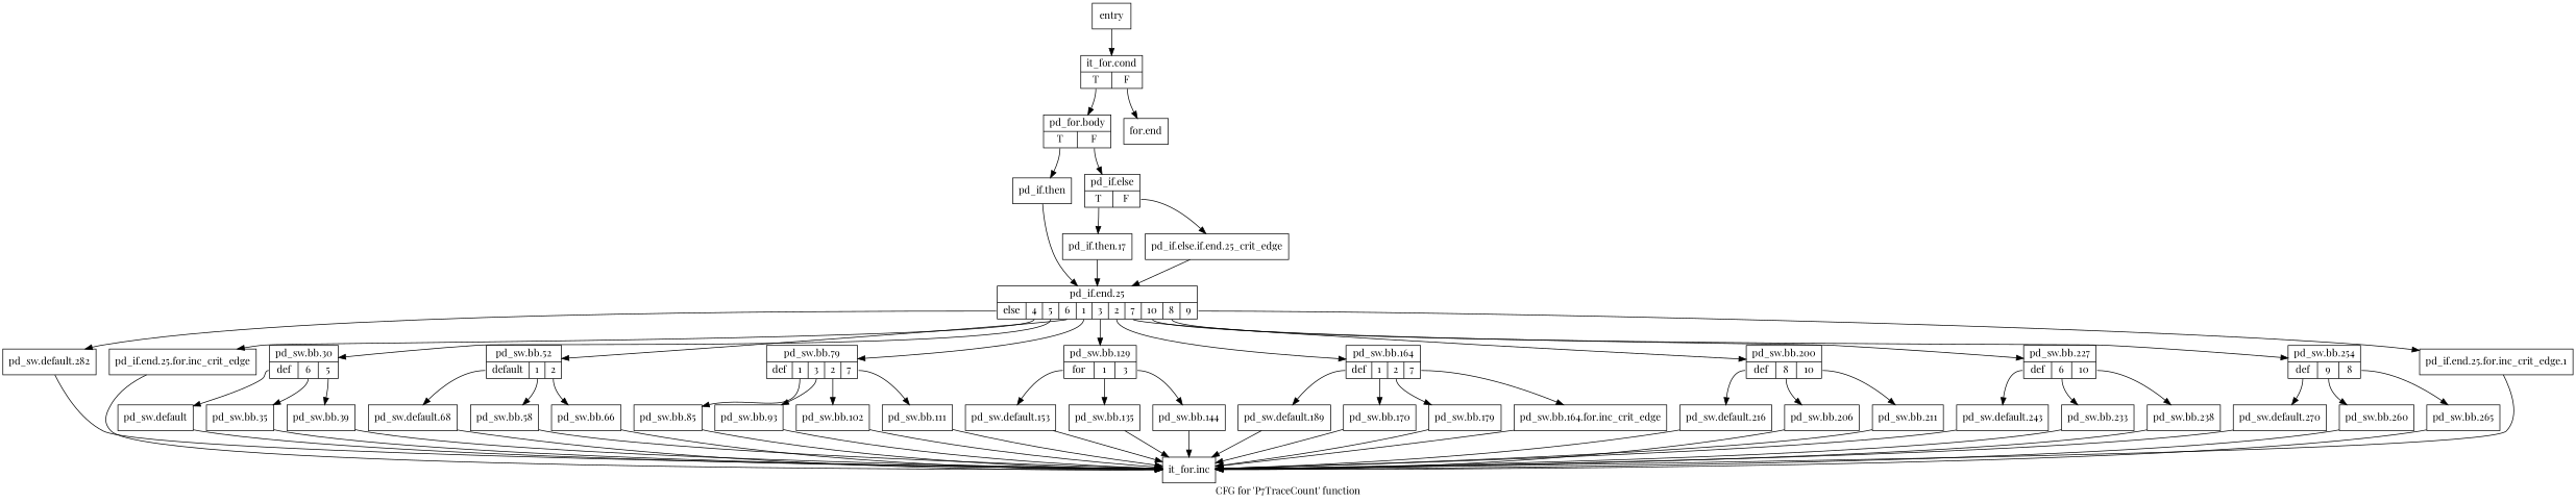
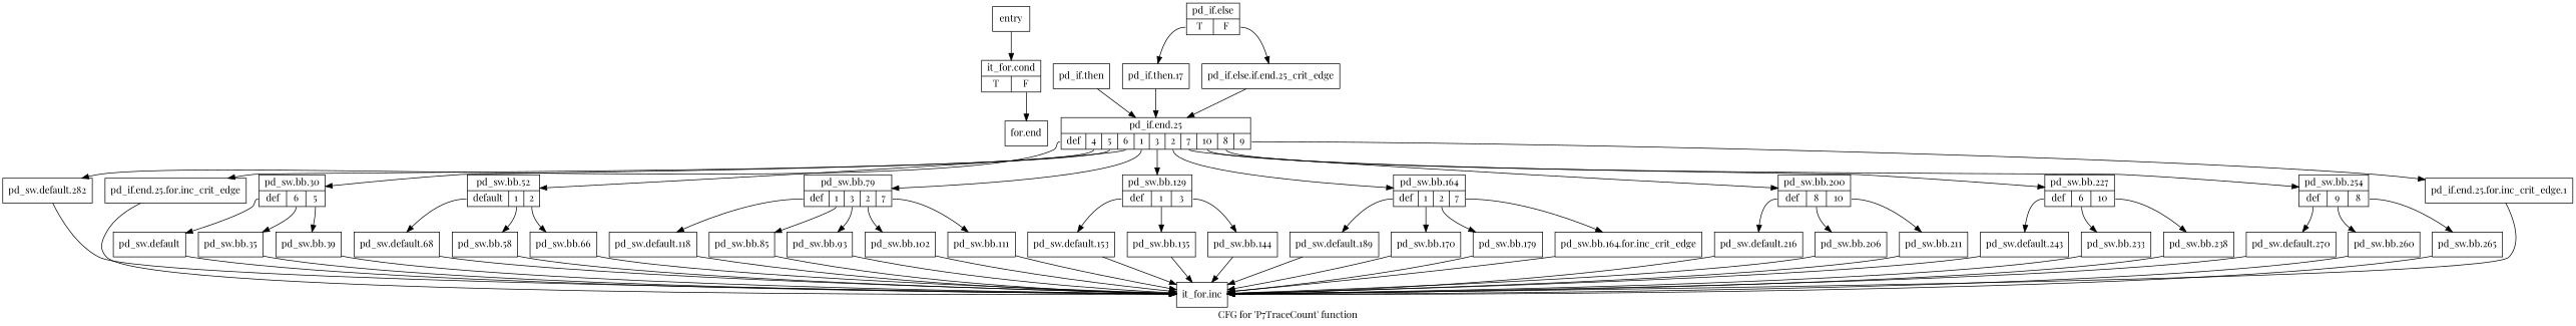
  digraph {
    fontname="Playfair Display"
    label="CFG for 'P7TraceCount' function"
    node [fontname="Playfair Display" shape=record]
    edge [fontname="Playfair Display"]
    n1 [label="{entry}"]
    n2 [label="{it_for.cond|{<s0>T|<s1>F}}"]
-   n3 [label="{pd_for.body|{<s0>T|<s1>F}}"]
    n4 [label="{for.end}"]
    n5 [label="{pd_if.then}"]
    n6 [label="{pd_if.else|{<s0>T|<s1>F}}"]
-   n7 [label="{pd_if.end.25|{<s0>else|<s1>4|<s2>5|<s3>6|<s4>1|<s5>3|<s6>2|<s7>7|<s8>10|<s9>8|<s10>9}}"]
+   n7 [label="{pd_if.end.25|{<s0>def|<s1>4|<s2>5|<s3>6|<s4>1|<s5>3|<s6>2|<s7>7|<s8>10|<s9>8|<s10>9}}"]
    n8 [label="{pd_if.then.17}"]
    n9 [label="{pd_if.else.if.end.25_crit_edge}"]
    n10 [label="{pd_sw.default.282}"]
    n11 [label="{pd_if.end.25.for.inc_crit_edge}"]
    n12 [label="{pd_sw.bb.30|{<s0>def|<s1>6|<s2>5}}"]
    n13 [label="{pd_sw.bb.52|{<s0>default|<s1>1|<s2>2}}"]
    n14 [label="{pd_sw.bb.79|{<s0>def|<s1>1|<s2>3|<s3>2|<s4>7}}"]
-   n15 [label="{pd_sw.bb.129|{<s0>for|<s1>1|<s2>3}}"]
+   n15 [label="{pd_sw.bb.129|{<s0>def|<s1>1|<s2>3}}"]
    n16 [label="{pd_sw.bb.164|{<s0>def|<s1>1|<s2>2|<s3>7}}"]
    n17 [label="{pd_sw.bb.200|{<s0>def|<s1>8|<s2>10}}"]
    n18 [label="{pd_sw.bb.227|{<s0>def|<s1>6|<s2>10}}"]
    n19 [label="{pd_sw.bb.254|{<s0>def|<s1>9|<s2>8}}"]
    n20 [label="{pd_if.end.25.for.inc_crit_edge.1}"]
    n21 [label="{it_for.inc}"]
    n22 [label="{pd_sw.default}"]
    n23 [label="{pd_sw.bb.35}"]
    n24 [label="{pd_sw.bb.39}"]
    n25 [label="{pd_sw.default.68}"]
    n26 [label="{pd_sw.bb.58}"]
    n27 [label="{pd_sw.bb.66}"]
+   n28 [label="{pd_sw.default.118}"]
    n29 [label="{pd_sw.bb.85}"]
    n30 [label="{pd_sw.bb.93}"]
    n31 [label="{pd_sw.bb.102}"]
    n32 [label="{pd_sw.bb.111}"]
    n33 [label="{pd_sw.default.153}"]
    n34 [label="{pd_sw.bb.135}"]
    n35 [label="{pd_sw.bb.144}"]
    n36 [label="{pd_sw.default.189}"]
    n37 [label="{pd_sw.bb.170}"]
    n38 [label="{pd_sw.bb.179}"]
    n39 [label="{pd_sw.bb.164.for.inc_crit_edge}"]
    n40 [label="{pd_sw.default.216}"]
    n41 [label="{pd_sw.bb.206}"]
    n42 [label="{pd_sw.bb.211}"]
    n43 [label="{pd_sw.default.243}"]
    n44 [label="{pd_sw.bb.233}"]
    n45 [label="{pd_sw.bb.238}"]
    n46 [label="{pd_sw.default.270}"]
    n47 [label="{pd_sw.bb.260}"]
    n48 [label="{pd_sw.bb.265}"]
    n1 -> n2
-   n2 -> n3 [tailport=s0]
    n2 -> n4 [tailport=s1]
-   n3 -> n5 [tailport=s0]
-   n3 -> n6 [tailport=s1]
    n5 -> n7
    n6 -> n8 [tailport=s0]
    n6 -> n9 [tailport=s1]
    n7 -> n10 [tailport=s0]
    n7 -> n11 [tailport=s1]
    n7 -> n12 [tailport=s2]
    n7 -> n13 [tailport=s3]
    n7 -> n14 [tailport=s4]
    n7 -> n15 [tailport=s5]
    n7 -> n16 [tailport=s6]
    n7 -> n17 [tailport=s7]
    n7 -> n18 [tailport=s8]
    n7 -> n19 [tailport=s9]
    n7 -> n20 [tailport=s10]
    n8 -> n7
    n9 -> n7
    n10 -> n21
    n11 -> n21
    n12 -> n22 [tailport=s0]
    n12 -> n23 [tailport=s1]
    n12 -> n24 [tailport=s2]
    n13 -> n25 [tailport=s0]
    n13 -> n26 [tailport=s1]
    n13 -> n27 [tailport=s2]
+   n14 -> n28 [tailport=s0]
    n14 -> n29 [tailport=s1]
    n14 -> n30 [tailport=s2]
    n14 -> n31 [tailport=s3]
    n14 -> n32 [tailport=s4]
    n15 -> n33 [tailport=s0]
    n15 -> n34 [tailport=s1]
    n15 -> n35 [tailport=s2]
    n16 -> n36 [tailport=s0]
    n16 -> n37 [tailport=s1]
    n16 -> n38 [tailport=s2]
    n16 -> n39 [tailport=s3]
    n17 -> n40 [tailport=s0]
    n17 -> n41 [tailport=s1]
    n17 -> n42 [tailport=s2]
    n18 -> n43 [tailport=s0]
    n18 -> n44 [tailport=s1]
    n18 -> n45 [tailport=s2]
    n19 -> n46 [tailport=s0]
    n19 -> n47 [tailport=s1]
    n19 -> n48 [tailport=s2]
    n20 -> n21
    n22 -> n21
    n23 -> n21
    n24 -> n21
    n25 -> n21
    n26 -> n21
    n27 -> n21
+   n28 -> n21
    n29 -> n21
    n30 -> n21
    n31 -> n21
    n32 -> n21
    n33 -> n21
    n34 -> n21
    n35 -> n21
    n36 -> n21
    n37 -> n21
    n38 -> n21
    n39 -> n21
    n40 -> n21
    n41 -> n21
    n42 -> n21
    n43 -> n21
    n44 -> n21
    n45 -> n21
    n46 -> n21
    n47 -> n21
    n48 -> n21
  }
